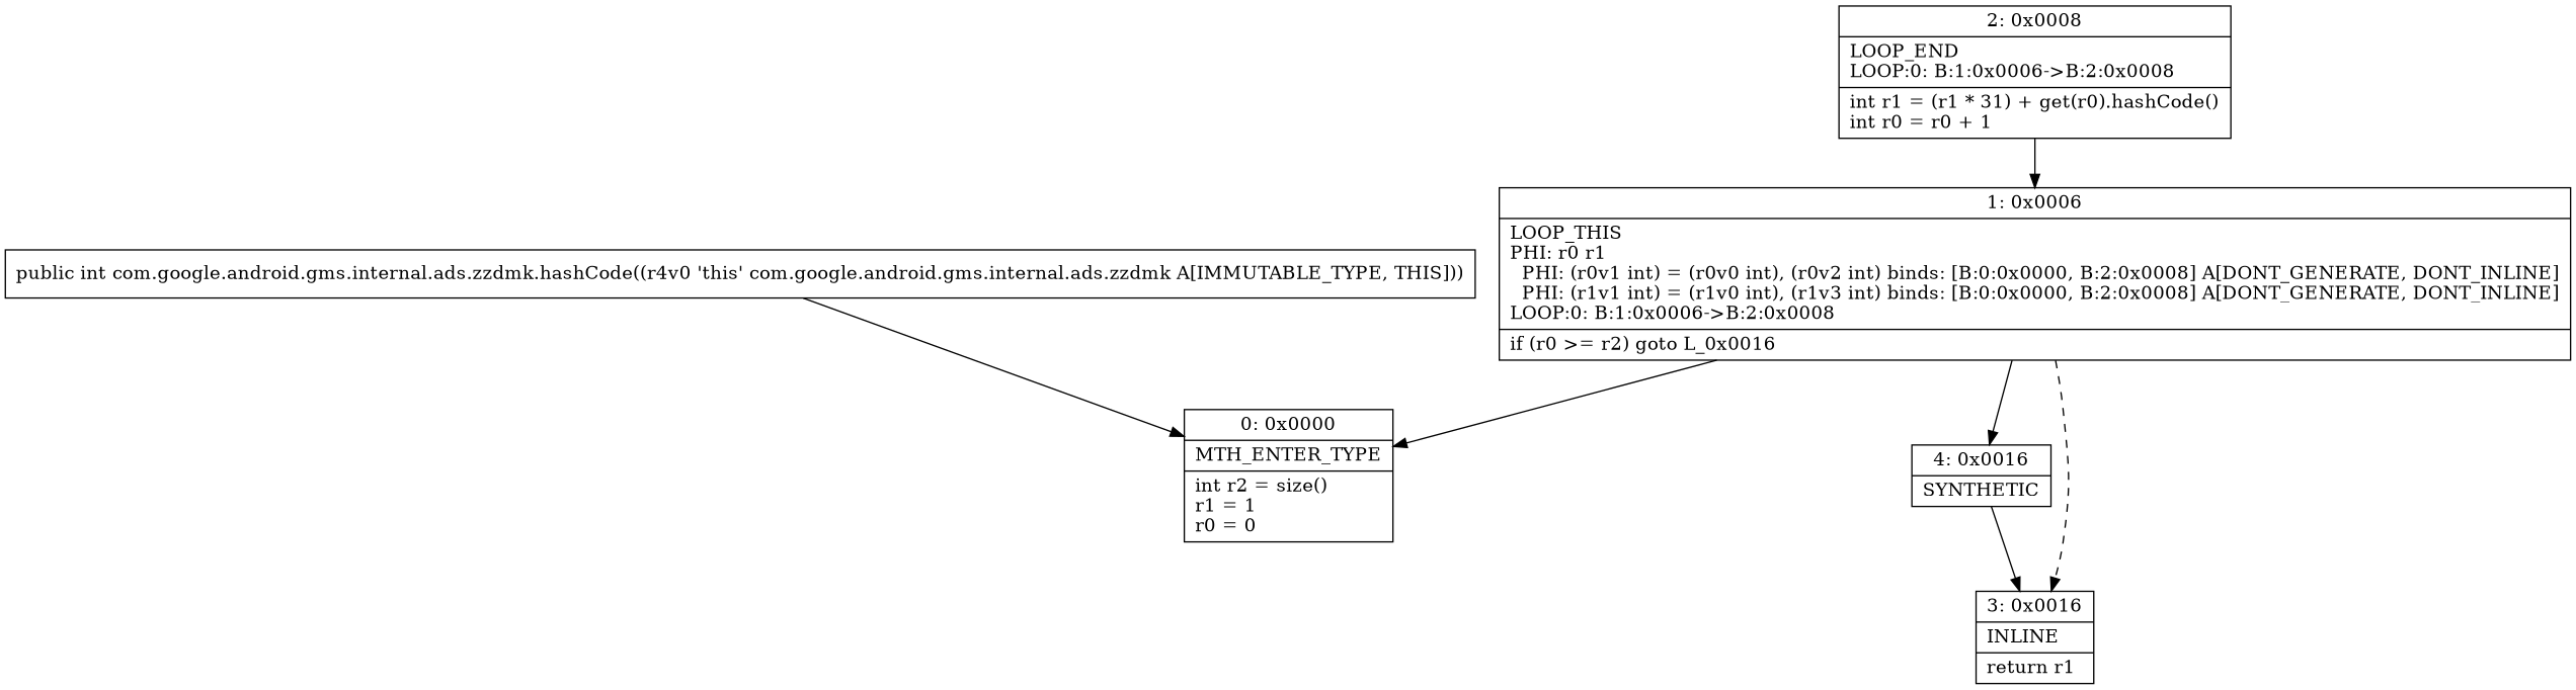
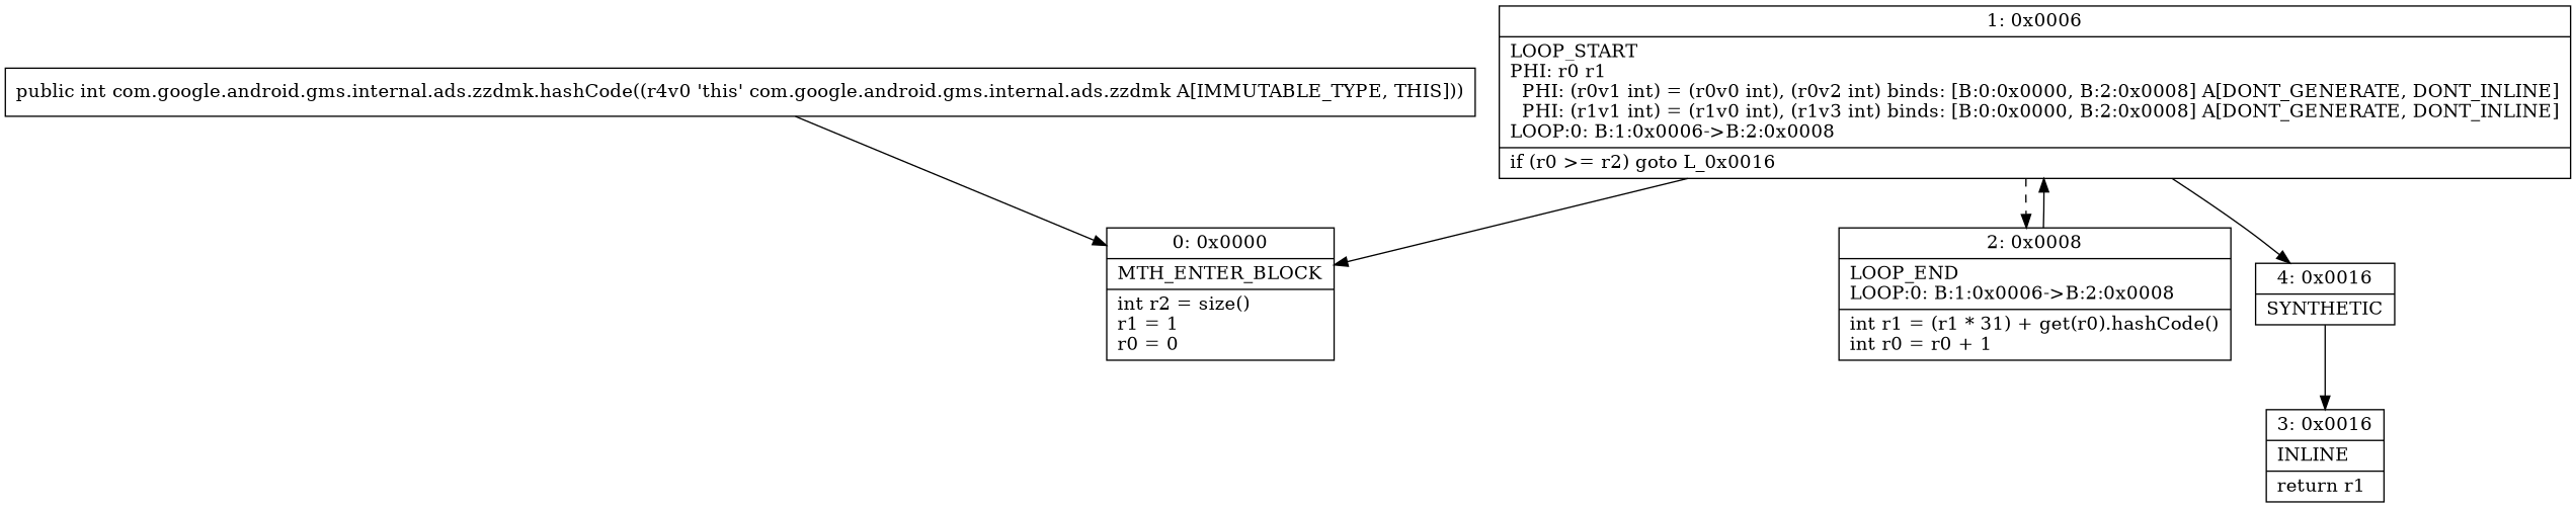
  digraph {
    node [shape=record]
-   n1 [label="{0\:\ 0x0000|MTH_ENTER_TYPE\l|int r2 = size()\lr1 = 1\lr0 = 0\l}"]
-   n2 [label="{1\:\ 0x0006|LOOP_THIS\lPHI: r0 r1 \l  PHI: (r0v1 int) = (r0v0 int), (r0v2 int) binds: [B:0:0x0000, B:2:0x0008] A[DONT_GENERATE, DONT_INLINE]\l  PHI: (r1v1 int) = (r1v0 int), (r1v3 int) binds: [B:0:0x0000, B:2:0x0008] A[DONT_GENERATE, DONT_INLINE]\lLOOP:0: B:1:0x0006\-\>B:2:0x0008\l|if (r0 \>= r2) goto L_0x0016\l}"]
+   n1 [label="{0\:\ 0x0000|MTH_ENTER_BLOCK\l|int r2 = size()\lr1 = 1\lr0 = 0\l}"]
+   n2 [label="{1\:\ 0x0006|LOOP_START\lPHI: r0 r1 \l  PHI: (r0v1 int) = (r0v0 int), (r0v2 int) binds: [B:0:0x0000, B:2:0x0008] A[DONT_GENERATE, DONT_INLINE]\l  PHI: (r1v1 int) = (r1v0 int), (r1v3 int) binds: [B:0:0x0000, B:2:0x0008] A[DONT_GENERATE, DONT_INLINE]\lLOOP:0: B:1:0x0006\-\>B:2:0x0008\l|if (r0 \>= r2) goto L_0x0016\l}"]
    n3 [label="{2\:\ 0x0008|LOOP_END\lLOOP:0: B:1:0x0006\-\>B:2:0x0008\l|int r1 = (r1 * 31) + get(r0).hashCode()\lint r0 = r0 + 1\l}"]
    n4 [label="{4\:\ 0x0016|SYNTHETIC\l}"]
    n5 [label="{3\:\ 0x0016|INLINE\l|return r1\l}"]
    n6 [label="{public int com.google.android.gms.internal.ads.zzdmk.hashCode((r4v0 'this' com.google.android.gms.internal.ads.zzdmk A[IMMUTABLE_TYPE, THIS])) }"]
    n2 -> n1
-   n2 -> n5 [style=dashed]
+   n2 -> n3 [style=dashed]
    n2 -> n4
    n3 -> n2
    n4 -> n5
    n6 -> n1
  }
